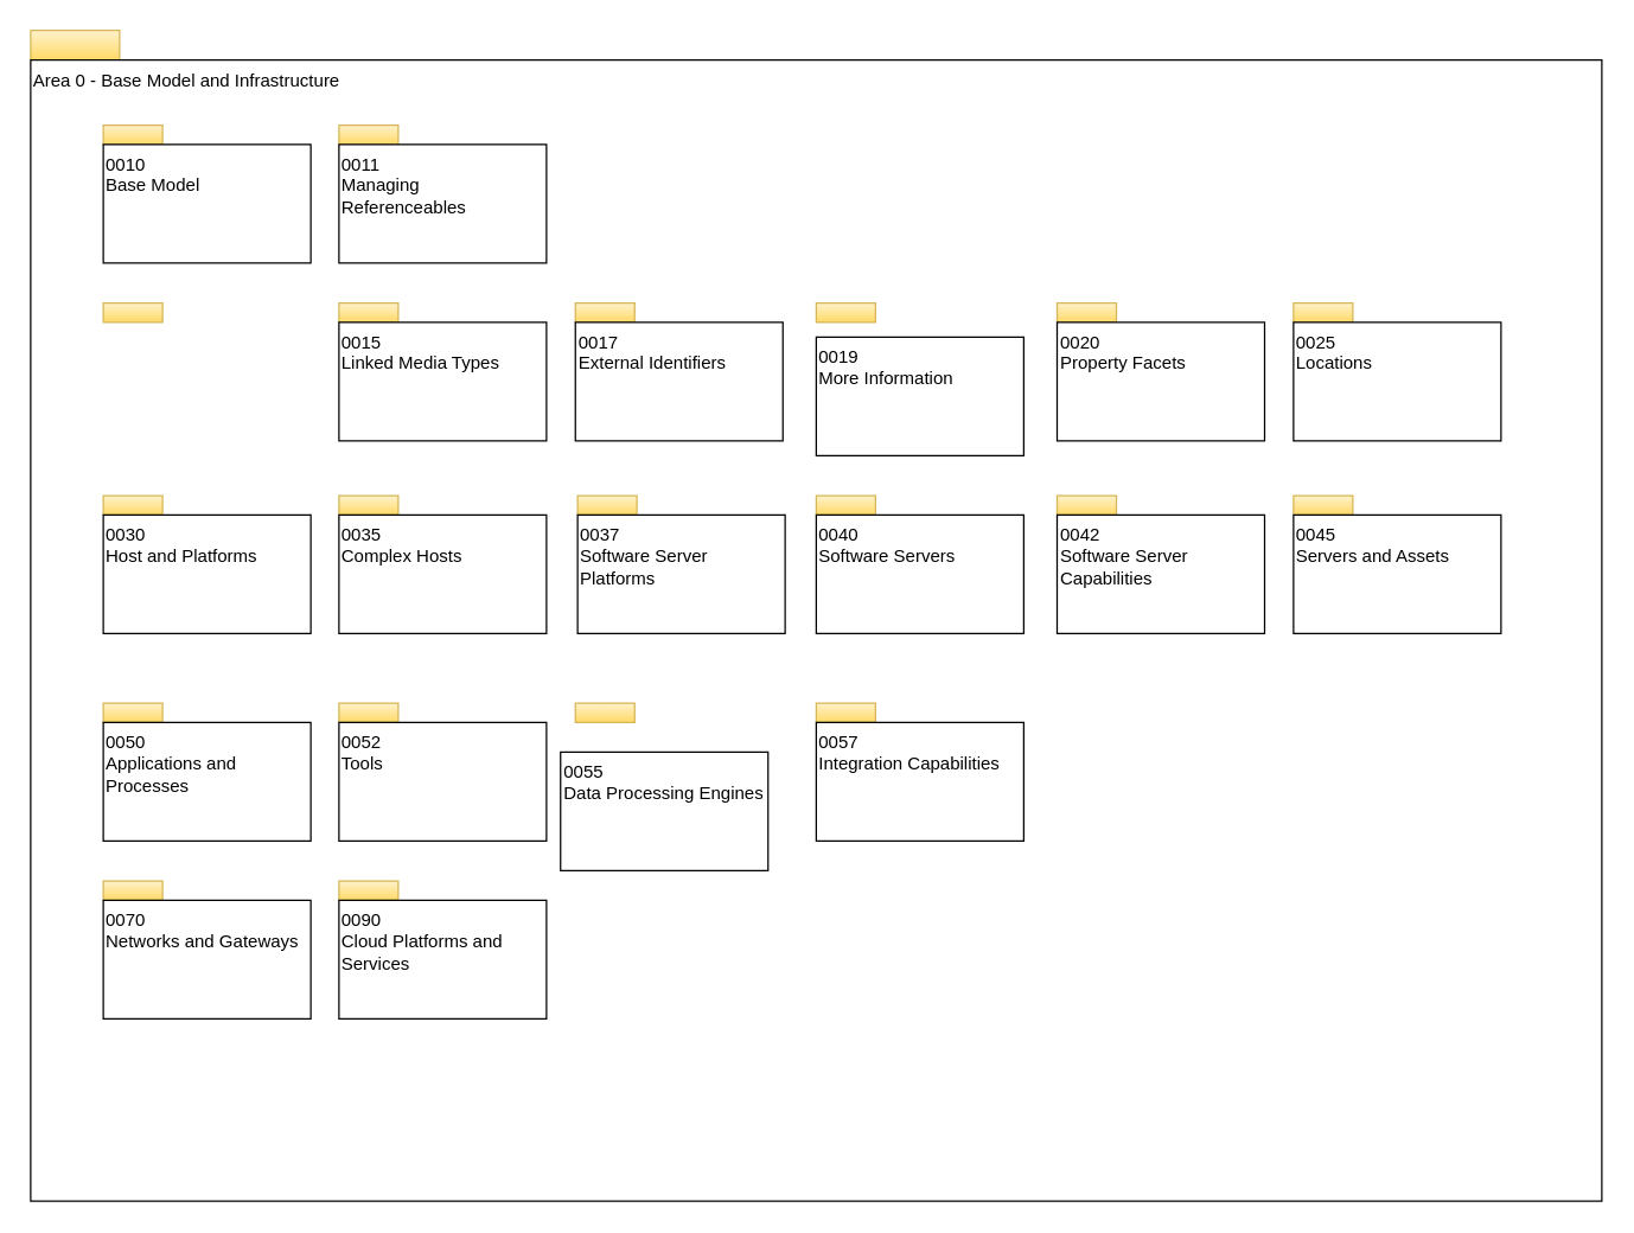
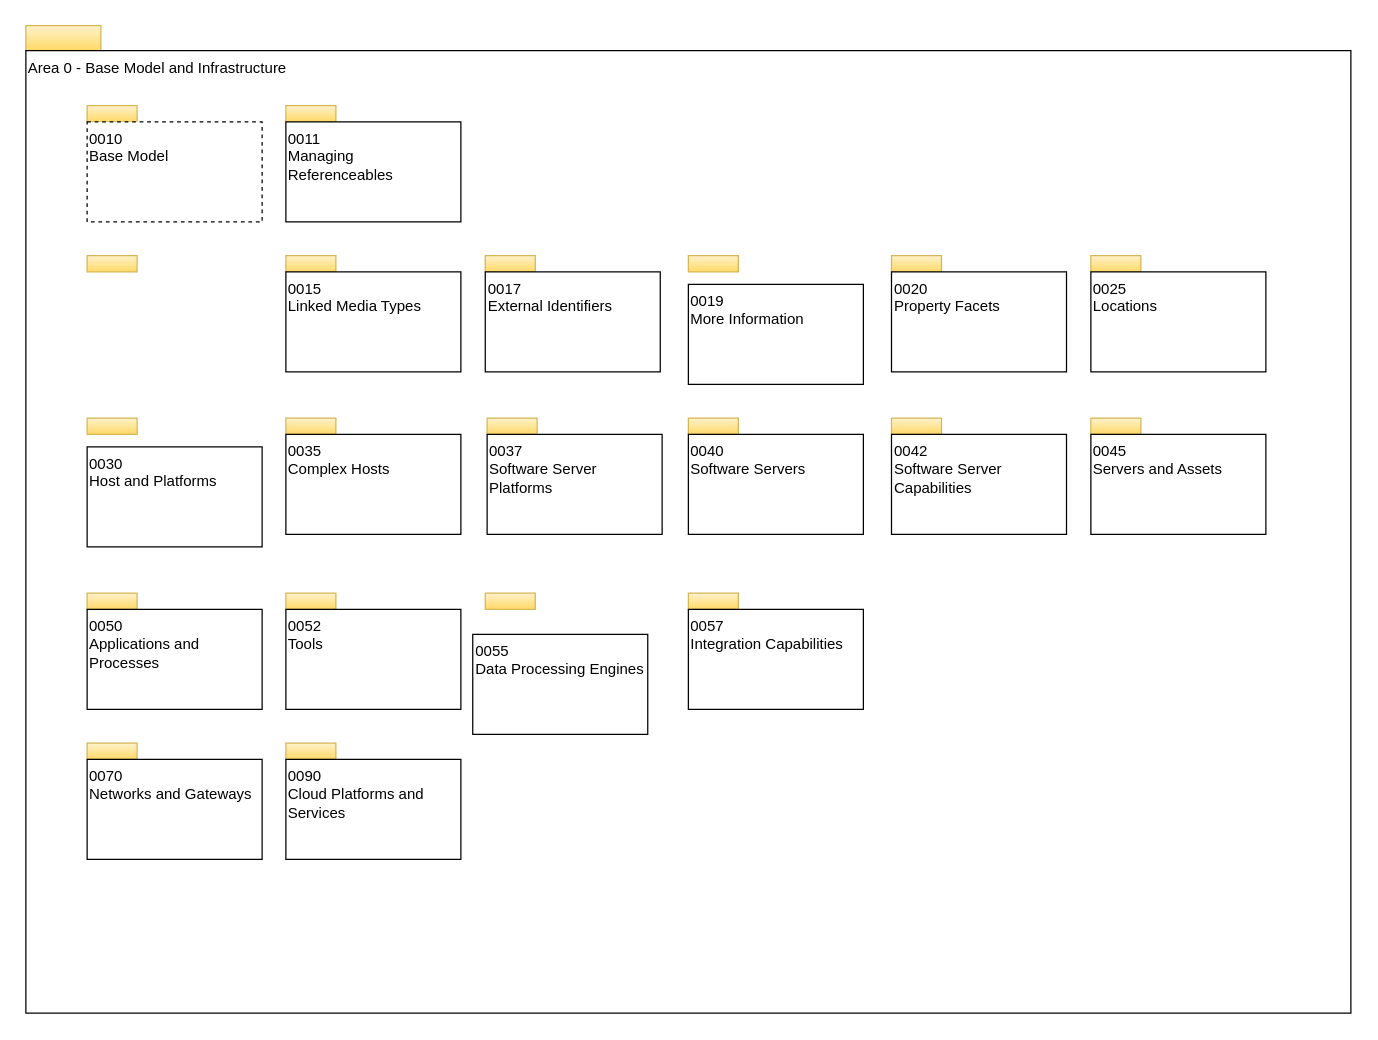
  <mxCell id="0" />
  <mxCell id="1" parent="0" />
  <mxCell id="2" value="" style="rounded=0;whiteSpace=wrap;html=1;align=left;fillColor=#fff2cc;strokeColor=#d6b656;gradientColor=#ffd966;" parent="1" vertex="1"><mxGeometry x="20" y="20" width="60" height="20" as="geometry" /></mxCell>
  <mxCell id="3" value="Area 0 - Base Model and Infrastructure" style="rounded=0;whiteSpace=wrap;html=1;align=left;verticalAlign=top;" parent="1" vertex="1"><mxGeometry x="20" y="40" width="1060" height="770" as="geometry" /></mxCell>
  <mxCell id="4" value="" style="rounded=0;whiteSpace=wrap;html=1;align=left;fillColor=#fff2cc;strokeColor=#d6b656;gradientColor=#ffd966;" parent="1" vertex="1"><mxGeometry x="69" y="204" width="40" height="13" as="geometry" /></mxCell>
  <mxCell id="5" value="" style="rounded=0;whiteSpace=wrap;html=1;align=left;fillColor=#fff2cc;strokeColor=#d6b656;gradientColor=#ffd966;" parent="1" vertex="1"><mxGeometry x="228" y="204" width="40" height="13" as="geometry" /></mxCell>
  <mxCell id="6" value="0015&lt;br&gt;Linked Media Types" style="rounded=0;whiteSpace=wrap;html=1;align=left;verticalAlign=top;" parent="1" vertex="1"><mxGeometry x="228" y="217" width="140" height="80" as="geometry" /></mxCell>
  <mxCell id="7" value="" style="rounded=0;whiteSpace=wrap;html=1;align=left;fillColor=#fff2cc;strokeColor=#d6b656;gradientColor=#ffd966;" parent="1" vertex="1"><mxGeometry x="387.5" y="204" width="40" height="13" as="geometry" /></mxCell>
  <mxCell id="8" value="0017&lt;br&gt;External Identifiers&lt;br&gt;" style="rounded=0;whiteSpace=wrap;html=1;align=left;verticalAlign=top;" parent="1" vertex="1"><mxGeometry x="387.5" y="217" width="140" height="80" as="geometry" /></mxCell>
  <mxCell id="9" value="" style="rounded=0;whiteSpace=wrap;html=1;align=left;fillColor=#fff2cc;strokeColor=#d6b656;gradientColor=#ffd966;" parent="1" vertex="1"><mxGeometry x="712.5" y="204" width="40" height="13" as="geometry" /></mxCell>
  <mxCell id="10" value="0020&lt;br&gt;Property Facets&lt;br&gt;" style="rounded=0;whiteSpace=wrap;html=1;align=left;verticalAlign=top;" parent="1" vertex="1"><mxGeometry x="712.5" y="217" width="140" height="80" as="geometry" /></mxCell>
  <mxCell id="11" value="" style="rounded=0;whiteSpace=wrap;html=1;align=left;fillColor=#fff2cc;strokeColor=#d6b656;gradientColor=#ffd966;" parent="1" vertex="1"><mxGeometry x="872" y="204" width="40" height="13" as="geometry" /></mxCell>
  <mxCell id="12" value="0025&lt;br&gt;Locations&lt;br&gt;" style="rounded=0;whiteSpace=wrap;html=1;align=left;verticalAlign=top;" parent="1" vertex="1"><mxGeometry x="872" y="217" width="140" height="80" as="geometry" /></mxCell>
  <mxCell id="13" value="" style="rounded=0;whiteSpace=wrap;html=1;align=left;fillColor=#fff2cc;strokeColor=#d6b656;gradientColor=#ffd966;" parent="1" vertex="1"><mxGeometry x="69" y="334" width="40" height="13" as="geometry" /></mxCell>
- <mxCell id="14" value="0030&lt;br&gt;Host and Platforms&lt;br&gt;" style="rounded=0;whiteSpace=wrap;html=1;align=left;verticalAlign=top;" parent="1" vertex="1"><mxGeometry x="69" y="347" width="140" height="80" as="geometry" /></mxCell>
+ <mxCell id="14" value="0030&lt;br&gt;Host and Platforms&lt;br&gt;" style="rounded=0;whiteSpace=wrap;html=1;align=left;verticalAlign=top;" parent="1" vertex="1"><mxGeometry x="69" y="357" width="140" height="80" as="geometry" /></mxCell>
  <mxCell id="15" value="" style="rounded=0;whiteSpace=wrap;html=1;align=left;fillColor=#fff2cc;strokeColor=#d6b656;gradientColor=#ffd966;" parent="1" vertex="1"><mxGeometry x="228" y="334" width="40" height="13" as="geometry" /></mxCell>
  <mxCell id="16" value="0035&lt;br&gt;Complex Hosts&lt;br&gt;" style="rounded=0;whiteSpace=wrap;html=1;align=left;verticalAlign=top;" parent="1" vertex="1"><mxGeometry x="228" y="347" width="140" height="80" as="geometry" /></mxCell>
  <mxCell id="17" value="" style="rounded=0;whiteSpace=wrap;html=1;align=left;fillColor=#fff2cc;strokeColor=#d6b656;gradientColor=#ffd966;" parent="1" vertex="1"><mxGeometry x="550" y="334" width="40" height="13" as="geometry" /></mxCell>
  <mxCell id="18" value="0040&lt;br&gt;Software Servers&lt;br&gt;" style="rounded=0;whiteSpace=wrap;html=1;align=left;verticalAlign=top;" parent="1" vertex="1"><mxGeometry x="550" y="347" width="140" height="80" as="geometry" /></mxCell>
  <mxCell id="19" value="" style="rounded=0;whiteSpace=wrap;html=1;align=left;fillColor=#fff2cc;strokeColor=#d6b656;gradientColor=#ffd966;" parent="1" vertex="1"><mxGeometry x="712.5" y="334" width="40" height="13" as="geometry" /></mxCell>
  <mxCell id="20" value="0042&lt;br&gt;Software Server Capabilities&lt;br&gt;" style="rounded=0;whiteSpace=wrap;html=1;align=left;verticalAlign=top;" parent="1" vertex="1"><mxGeometry x="712.5" y="347" width="140" height="80" as="geometry" /></mxCell>
  <mxCell id="21" value="" style="rounded=0;whiteSpace=wrap;html=1;align=left;fillColor=#fff2cc;strokeColor=#d6b656;gradientColor=#ffd966;" parent="1" vertex="1"><mxGeometry x="69" y="594" width="40" height="13" as="geometry" /></mxCell>
  <mxCell id="22" value="0070&lt;br&gt;Networks and Gateways&lt;br&gt;" style="rounded=0;whiteSpace=wrap;html=1;align=left;verticalAlign=top;" parent="1" vertex="1"><mxGeometry x="69" y="607" width="140" height="80" as="geometry" /></mxCell>
  <mxCell id="23" value="" style="rounded=0;whiteSpace=wrap;html=1;align=left;fillColor=#fff2cc;strokeColor=#d6b656;gradientColor=#ffd966;" parent="1" vertex="1"><mxGeometry x="228" y="594" width="40" height="13" as="geometry" /></mxCell>
  <mxCell id="24" value="0090&lt;br&gt;Cloud Platforms and Services&lt;br&gt;" style="rounded=0;whiteSpace=wrap;html=1;align=left;verticalAlign=top;" parent="1" vertex="1"><mxGeometry x="228" y="607" width="140" height="80" as="geometry" /></mxCell>
  <mxCell id="25" value="" style="rounded=0;whiteSpace=wrap;html=1;align=left;fillColor=#fff2cc;strokeColor=#d6b656;gradientColor=#ffd966;" parent="1" vertex="1"><mxGeometry x="69" y="474" width="40" height="13" as="geometry" /></mxCell>
  <mxCell id="26" value="0050&lt;br&gt;Applications and&lt;br&gt;Processes&lt;br&gt;" style="rounded=0;whiteSpace=wrap;html=1;align=left;verticalAlign=top;" parent="1" vertex="1"><mxGeometry x="69" y="487" width="140" height="80" as="geometry" /></mxCell>
  <mxCell id="27" value="" style="rounded=0;whiteSpace=wrap;html=1;align=left;fillColor=#fff2cc;strokeColor=#d6b656;gradientColor=#ffd966;" parent="1" vertex="1"><mxGeometry x="228" y="474" width="40" height="13" as="geometry" /></mxCell>
  <mxCell id="28" value="0052&lt;br&gt;Tools&lt;br&gt;" style="rounded=0;whiteSpace=wrap;html=1;align=left;verticalAlign=top;" parent="1" vertex="1"><mxGeometry x="228" y="487" width="140" height="80" as="geometry" /></mxCell>
  <mxCell id="29" value="" style="rounded=0;whiteSpace=wrap;html=1;align=left;fillColor=#fff2cc;strokeColor=#d6b656;gradientColor=#ffd966;" parent="1" vertex="1"><mxGeometry x="387.5" y="474" width="40" height="13" as="geometry" /></mxCell>
  <mxCell id="30" value="0055&lt;br&gt;Data Processing Engines&lt;br&gt;" style="rounded=0;whiteSpace=wrap;html=1;align=left;verticalAlign=top;" parent="1" vertex="1"><mxGeometry x="377.5" y="507" width="140" height="80" as="geometry" /></mxCell>
  <mxCell id="31" value="" style="rounded=0;whiteSpace=wrap;html=1;align=left;fillColor=#fff2cc;strokeColor=#d6b656;gradientColor=#ffd966;" parent="1" vertex="1"><mxGeometry x="389" y="334" width="40" height="13" as="geometry" /></mxCell>
  <mxCell id="32" value="0037&lt;br&gt;Software Server Platforms" style="rounded=0;whiteSpace=wrap;html=1;align=left;verticalAlign=top;" parent="1" vertex="1"><mxGeometry x="389" y="347" width="140" height="80" as="geometry" /></mxCell>
  <mxCell id="33" value="" style="rounded=0;whiteSpace=wrap;html=1;align=left;fillColor=#fff2cc;strokeColor=#d6b656;gradientColor=#ffd966;" parent="1" vertex="1"><mxGeometry x="872" y="334" width="40" height="13" as="geometry" /></mxCell>
  <mxCell id="34" value="0045&lt;br&gt;Servers and Assets&lt;br&gt;" style="rounded=0;whiteSpace=wrap;html=1;align=left;verticalAlign=top;" parent="1" vertex="1"><mxGeometry x="872" y="347" width="140" height="80" as="geometry" /></mxCell>
  <mxCell id="35" value="" style="rounded=0;whiteSpace=wrap;html=1;align=left;fillColor=#fff2cc;strokeColor=#d6b656;gradientColor=#ffd966;" parent="1" vertex="1"><mxGeometry x="550" y="204" width="40" height="13" as="geometry" /></mxCell>
  <mxCell id="36" value="0019&lt;br&gt;More Information" style="rounded=0;whiteSpace=wrap;html=1;align=left;verticalAlign=top;" parent="1" vertex="1"><mxGeometry x="550" y="227" width="140" height="80" as="geometry" /></mxCell>
  <mxCell id="37" value="" style="rounded=0;whiteSpace=wrap;html=1;align=left;fillColor=#fff2cc;strokeColor=#d6b656;gradientColor=#ffd966;" parent="1" vertex="1"><mxGeometry x="550" y="474" width="40" height="13" as="geometry" /></mxCell>
  <mxCell id="38" value="0057&lt;br&gt;Integration Capabilities" style="rounded=0;whiteSpace=wrap;html=1;align=left;verticalAlign=top;" parent="1" vertex="1"><mxGeometry x="550" y="487" width="140" height="80" as="geometry" /></mxCell>
  <mxCell id="39" value="" style="rounded=0;whiteSpace=wrap;html=1;align=left;fillColor=#fff2cc;strokeColor=#d6b656;gradientColor=#ffd966;" parent="1" vertex="1"><mxGeometry x="69" y="84" width="40" height="13" as="geometry" /></mxCell>
- <mxCell id="40" value="0010&lt;br&gt;Base Model" style="rounded=0;whiteSpace=wrap;html=1;align=left;verticalAlign=top;" parent="1" vertex="1"><mxGeometry x="69" y="97" width="140" height="80" as="geometry" /></mxCell>
+ <mxCell id="40" value="0010&lt;br&gt;Base Model" style="rounded=0;whiteSpace=wrap;html=1;align=left;verticalAlign=top;dashed=1;" parent="1" vertex="1"><mxGeometry x="69" y="97" width="140" height="80" as="geometry" /></mxCell>
  <mxCell id="41" value="" style="rounded=0;whiteSpace=wrap;html=1;align=left;fillColor=#fff2cc;strokeColor=#d6b656;gradientColor=#ffd966;" parent="1" vertex="1"><mxGeometry x="228" y="84" width="40" height="13" as="geometry" /></mxCell>
  <mxCell id="42" value="0011&lt;br&gt;Managing Referenceables" style="rounded=0;whiteSpace=wrap;html=1;align=left;verticalAlign=top;" parent="1" vertex="1"><mxGeometry x="228" y="97" width="140" height="80" as="geometry" /></mxCell>
